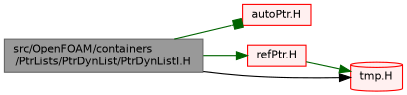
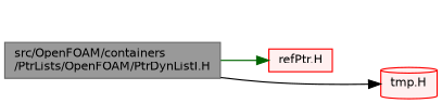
  digraph {
    rankdir=LR
    node [color=red fillcolor="#FFF0F0" fontname=Helvetica fontsize=10 shape=box style=filled]
    edge [arrowhead=normal color=darkgreen fontname=Helvetica fontsize=10 labelfontname=Helvetica labelfontsize=10 style=solid]
-   n1 [color=gray40 fillcolor=grey60 fontcolor=black height=0.2 label="src/OpenFOAM/containers\l/PtrLists/PtrDynList/PtrDynListI.H" width=0.4]
-   n2 [height=0.2 label="autoPtr.H" width=0.4]
+   n1 [color=gray40 fillcolor=grey60 fontcolor=black height=0.2 label="src/OpenFOAM/containers\l/PtrLists/OpenFOAM/PtrDynListI.H" width=0.4]
    n3 [height=0.2 label="refPtr.H" width=0.4]
    n4 [height=0.2 label="tmp.H" shape=cylinder width=0.4]
-   n1 -> n2 [arrowhead=box]
    n1 -> n3
    n1 -> n4 [color=black]
-   n3 -> n4
  }
